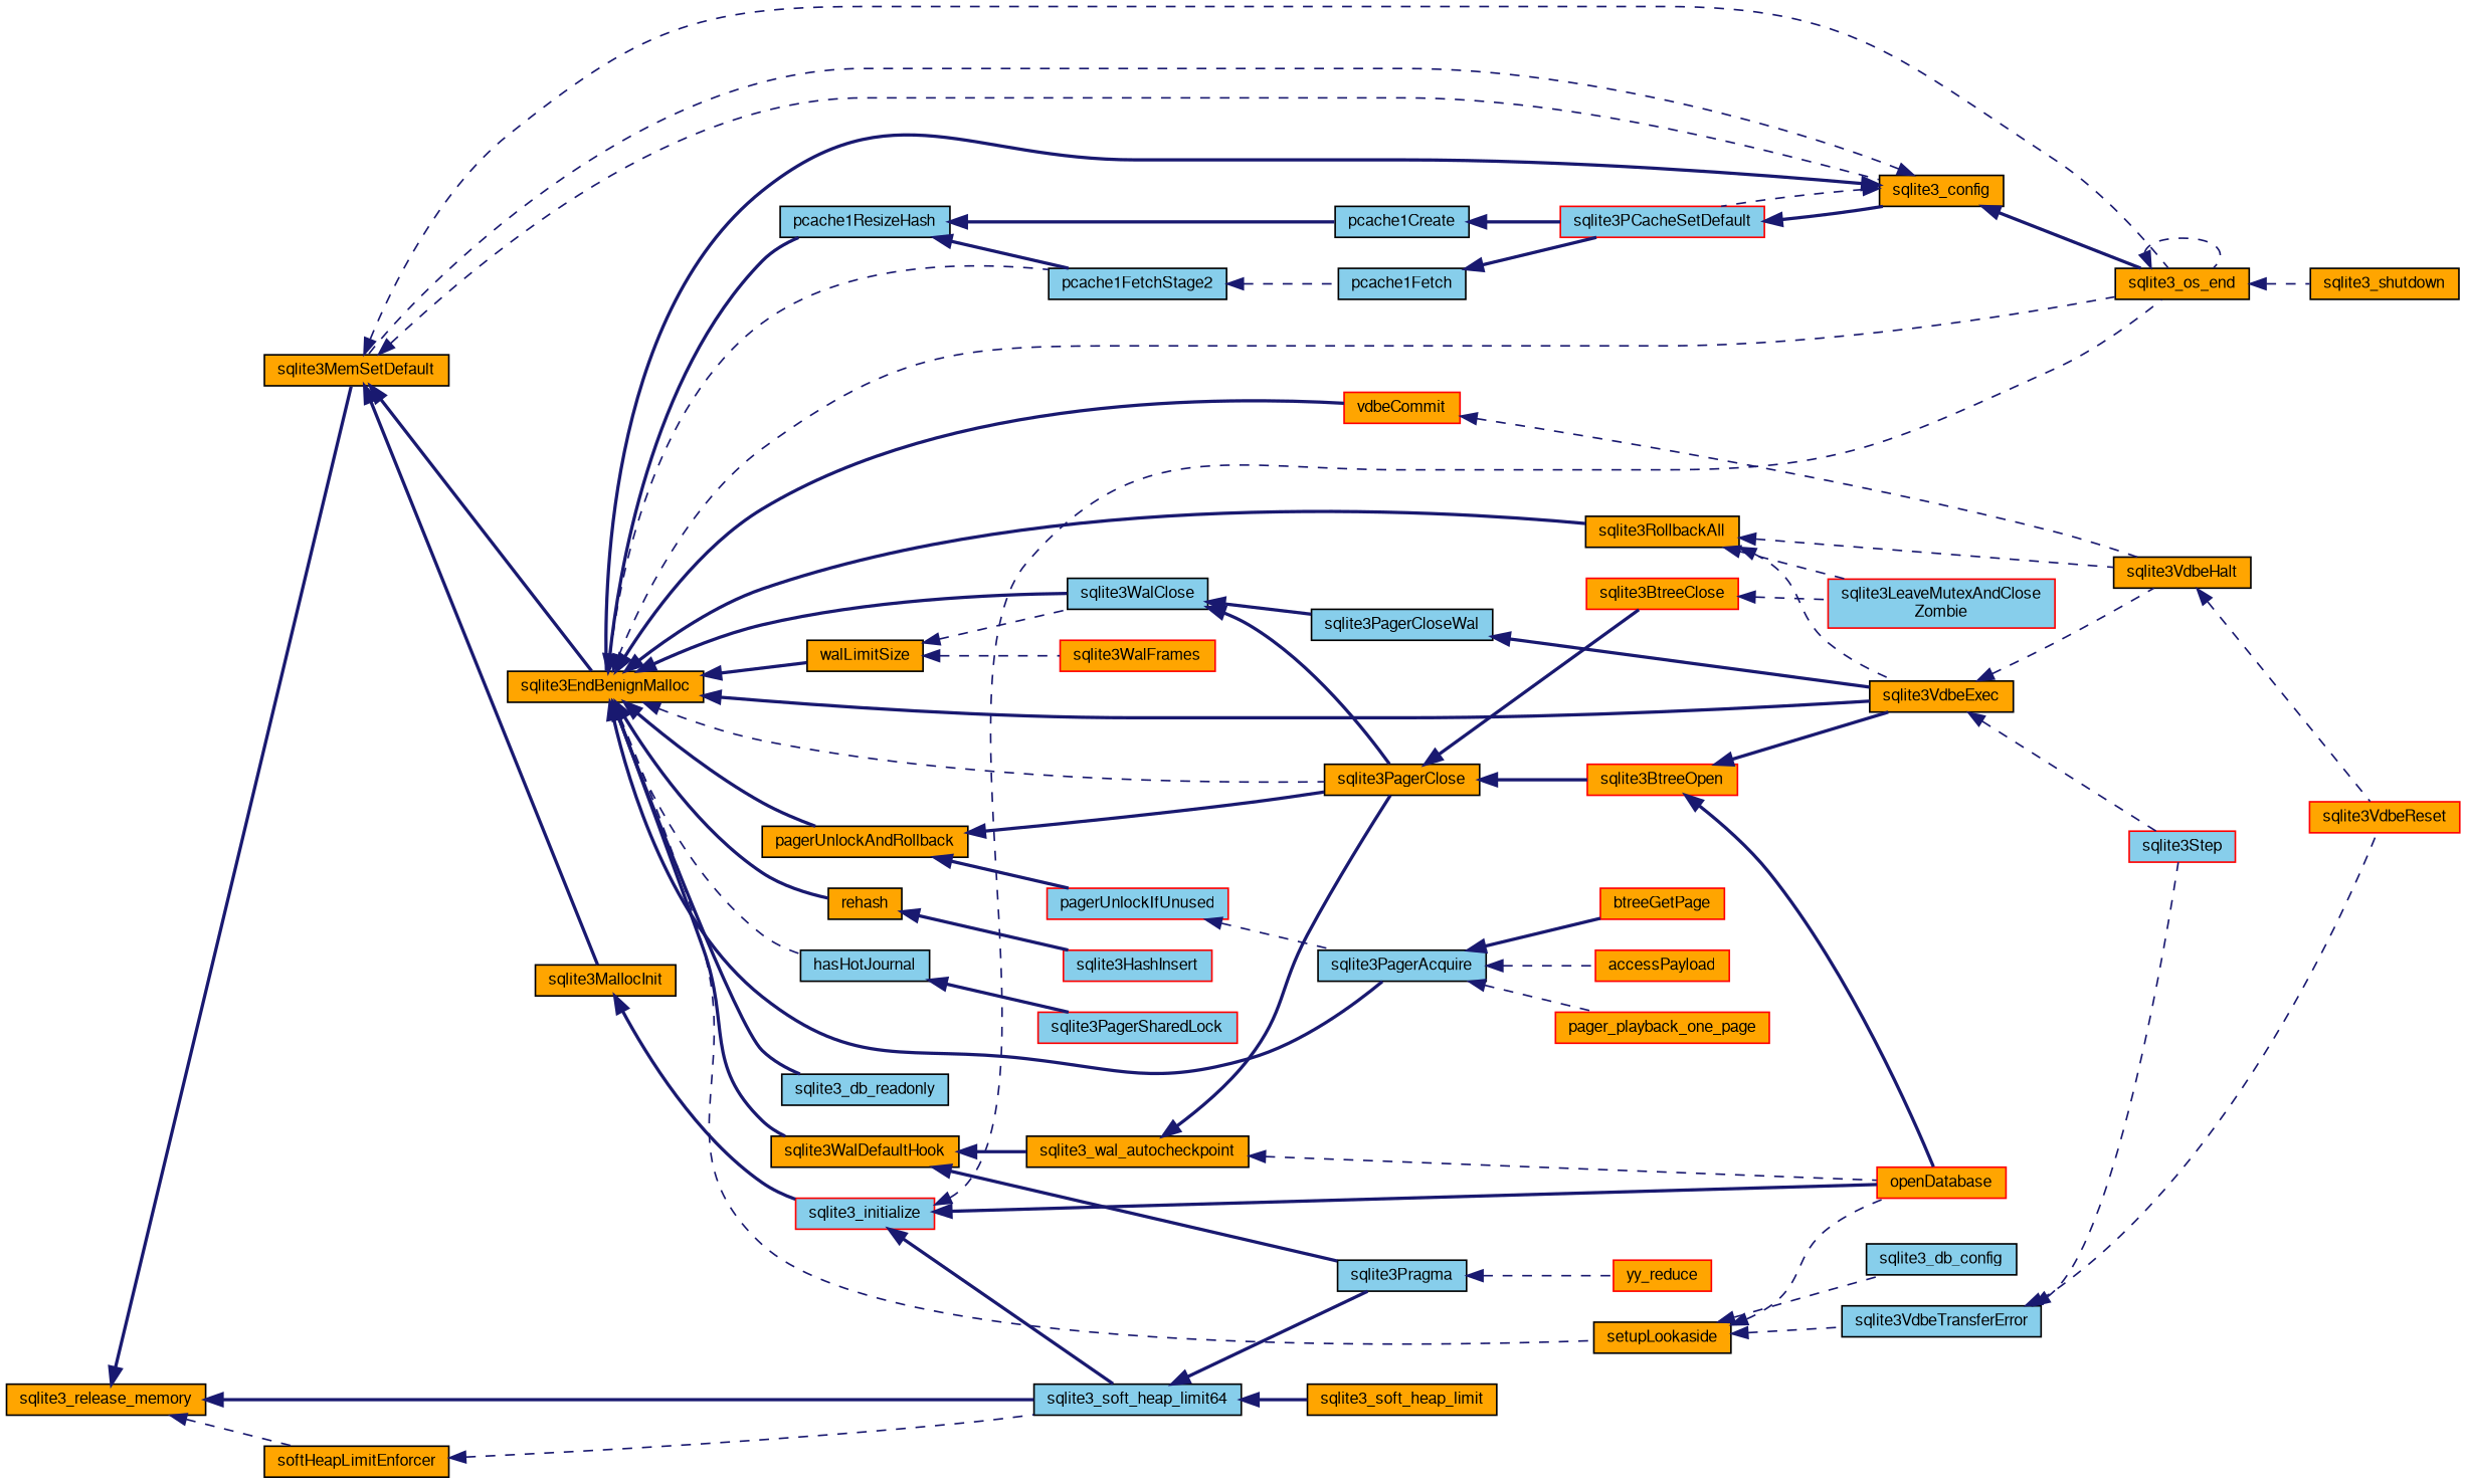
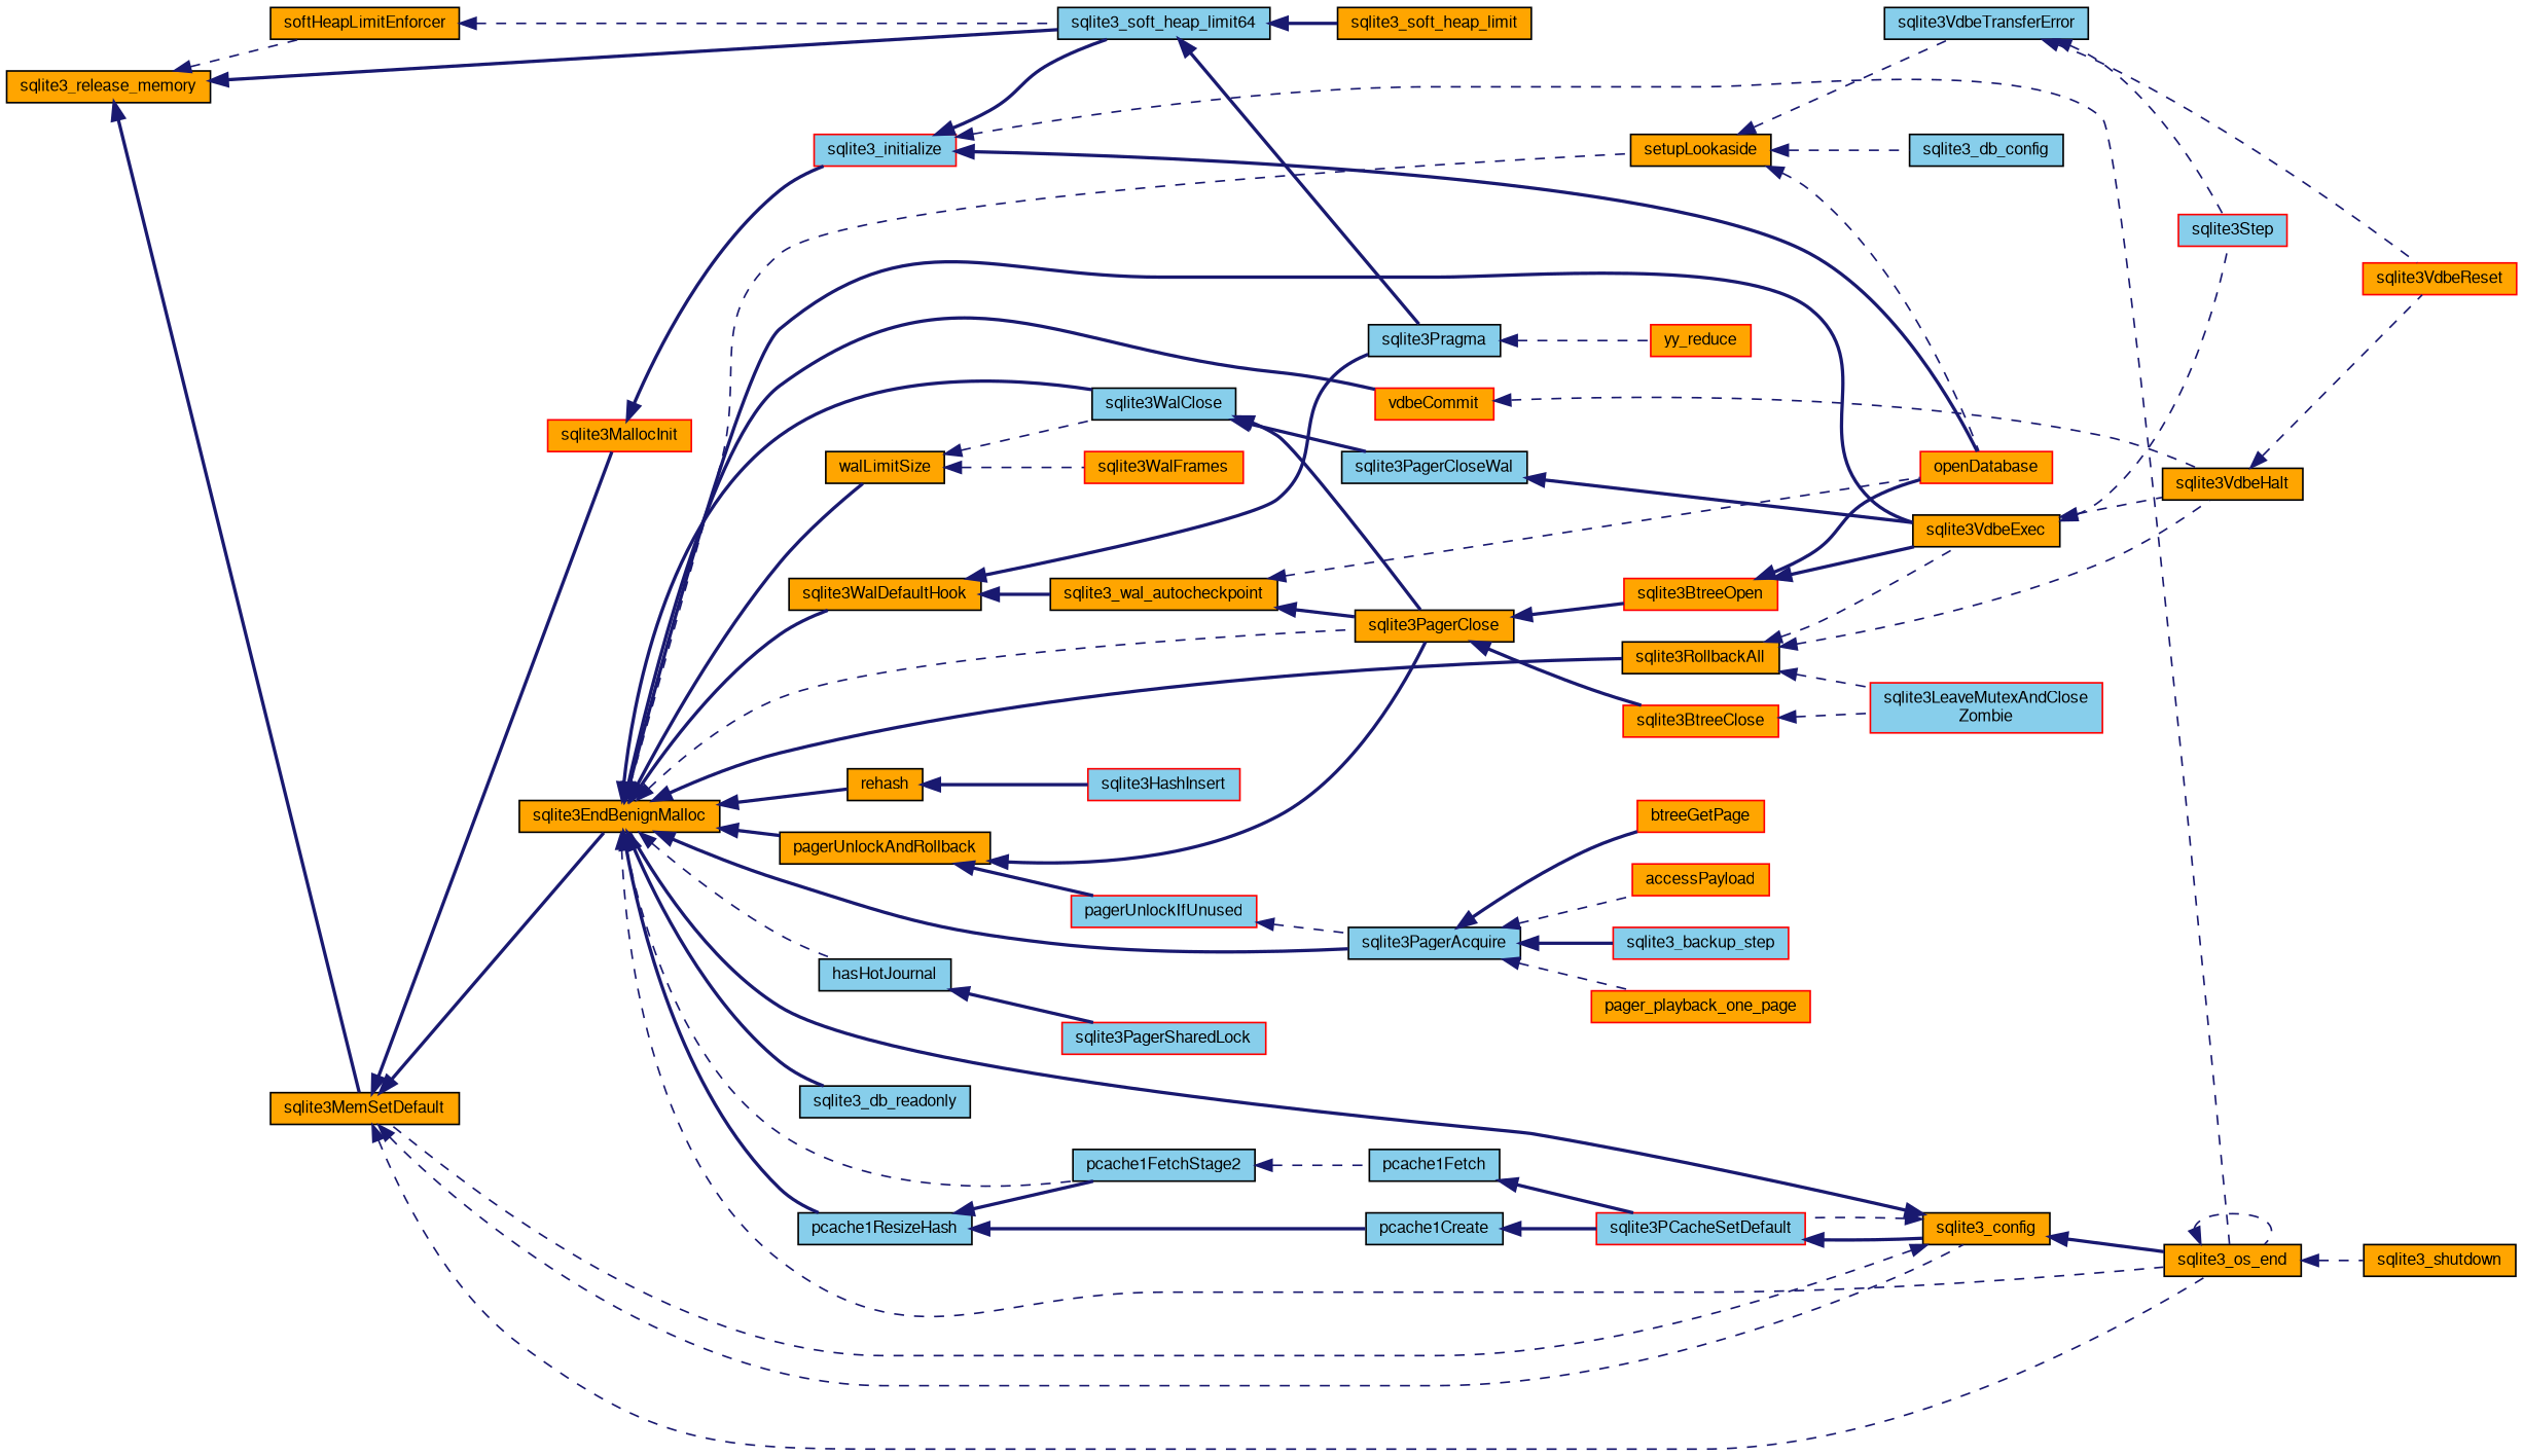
  digraph {
    rankdir=LR
    node [color=black fillcolor=orange fontname=FreeSans fontsize=10 shape=record style=filled]
    edge [color=midnightblue dir=back fontname=FreeSans fontsize=10 labelfontname=FreeSans labelfontsize=10 style=bold]
    n1 [fontcolor=black height=0.2 label=sqlite3_release_memory width=0.4]
    n2 [height=0.2 label=sqlite3MemSetDefault width=0.4]
    n3 [fillcolor=skyblue height=0.2 label=sqlite3_soft_heap_limit64 width=0.4]
    n4 [height=0.2 label=softHeapLimitEnforcer width=0.4]
    n5 [height=0.2 label=sqlite3EndBenignMalloc width=0.4]
    n6 [height=0.2 label=sqlite3_os_end width=0.4]
    n7 [height=0.2 label=sqlite3_config width=0.4]
-   n8 [height=0.2 label=sqlite3MallocInit width=0.4]
+   n8 [color=red height=0.2 label=sqlite3MallocInit width=0.4]
    n9 [fillcolor=skyblue height=0.2 label=sqlite3Pragma width=0.4]
    n10 [height=0.2 label=sqlite3_soft_heap_limit width=0.4]
    n11 [height=0.2 label=rehash width=0.4]
    n12 [fillcolor=skyblue height=0.2 label=pcache1ResizeHash width=0.4]
    n13 [fillcolor=skyblue height=0.2 label=pcache1FetchStage2 width=0.4]
    n14 [height=0.2 label=pagerUnlockAndRollback width=0.4]
    n15 [height=0.2 label=sqlite3PagerClose width=0.4]
    n16 [height=0.2 label=sqlite3VdbeExec width=0.4]
    n17 [fillcolor=skyblue height=0.2 label=sqlite3PagerAcquire width=0.4]
    n18 [fillcolor=skyblue height=0.2 label=hasHotJournal width=0.4]
    n19 [height=0.2 label=walLimitSize width=0.4]
    n20 [fillcolor=skyblue height=0.2 label=sqlite3WalClose width=0.4]
    n21 [color=red height=0.2 label=vdbeCommit width=0.4]
    n22 [height=0.2 label=setupLookaside width=0.4]
    n23 [height=0.2 label=sqlite3RollbackAll width=0.4]
    n24 [height=0.2 label=sqlite3WalDefaultHook width=0.4]
    n25 [fillcolor=skyblue height=0.2 label=sqlite3_db_readonly width=0.4]
    n26 [height=0.2 label=sqlite3_shutdown width=0.4]
    n27 [color=red fillcolor=skyblue height=0.2 label=sqlite3PCacheSetDefault width=0.4]
    n28 [color=red fillcolor=skyblue height=0.2 label=sqlite3_initialize width=0.4]
    n29 [color=red fillcolor=skyblue height=0.2 label=sqlite3HashInsert width=0.4]
    n30 [fillcolor=skyblue height=0.2 label=pcache1Create width=0.4]
    n31 [fillcolor=skyblue height=0.2 label=pcache1Fetch width=0.4]
    n32 [color=red fillcolor=skyblue height=0.2 label=pagerUnlockIfUnused width=0.4]
    n33 [color=red height=0.2 label=sqlite3BtreeOpen width=0.4]
    n34 [color=red height=0.2 label=sqlite3BtreeClose width=0.4]
    n35 [color=red fillcolor=skyblue height=0.2 label=sqlite3Step width=0.4]
    n36 [height=0.2 label=sqlite3VdbeHalt width=0.4]
    n37 [color=red height=0.2 label=pager_playback_one_page width=0.4]
    n38 [color=red height=0.2 label=btreeGetPage width=0.4]
    n39 [color=red height=0.2 label=accessPayload width=0.4]
+   n40 [color=red fillcolor=skyblue height=0.2 label=sqlite3_backup_step width=0.4]
    n41 [color=red fillcolor=skyblue height=0.2 label=sqlite3PagerSharedLock width=0.4]
    n42 [color=red height=0.2 label=sqlite3WalFrames width=0.4]
    n43 [fillcolor=skyblue height=0.2 label=sqlite3PagerCloseWal width=0.4]
    n44 [fillcolor=skyblue height=0.2 label=sqlite3VdbeTransferError width=0.4]
    n45 [color=red height=0.2 label=sqlite3VdbeReset width=0.4]
    n46 [color=red height=0.2 label=openDatabase width=0.4]
    n47 [fillcolor=skyblue height=0.2 label=sqlite3_db_config width=0.4]
    n48 [color=red fillcolor=skyblue height=0.2 label="sqlite3LeaveMutexAndClose\lZombie" width=0.4]
    n49 [height=0.2 label=sqlite3_wal_autocheckpoint width=0.4]
    n50 [color=red height=0.2 label=yy_reduce width=0.4]
    n1 -> n2
    n1 -> n3
    n1 -> n4 [style=dashed]
    n2 -> n5
    n2 -> n6 [style=dashed]
    n2 -> n7 [style=dashed]
    n2 -> n8
    n3 -> n9
    n3 -> n10
    n4 -> n3 [style=dashed]
    n5 -> n6 [style=dashed]
    n5 -> n11
    n5 -> n12
    n5 -> n13 [style=dashed]
    n5 -> n14
    n5 -> n15 [style=dashed]
    n5 -> n16
    n5 -> n17
    n5 -> n18 [style=dashed]
    n5 -> n19
    n5 -> n20
    n5 -> n21
    n5 -> n22 [style=dashed]
    n5 -> n23
    n5 -> n24
    n5 -> n25
    n6 -> n6 [style=dashed]
    n6 -> n26 [style=dashed]
    n7 -> n2 [style=dashed]
    n7 -> n5
    n7 -> n6
    n7 -> n27 [style=dashed]
    n8 -> n28
    n9 -> n50 [style=dashed]
    n11 -> n29
    n12 -> n13
    n12 -> n30
    n13 -> n31 [style=dashed]
    n14 -> n15
    n14 -> n32
    n15 -> n33
    n15 -> n34
    n16 -> n35 [style=dashed]
    n16 -> n36 [style=dashed]
    n17 -> n37 [style=dashed]
    n17 -> n38
    n17 -> n39 [style=dashed]
+   n17 -> n40
    n18 -> n41
    n19 -> n20 [style=dashed]
    n19 -> n42 [style=dashed]
    n20 -> n15
    n20 -> n43
    n21 -> n36 [style=dashed]
    n22 -> n44 [style=dashed]
    n22 -> n46 [style=dashed]
    n22 -> n47 [style=dashed]
    n23 -> n16 [style=dashed]
    n23 -> n36 [style=dashed]
    n23 -> n48 [style=dashed]
    n24 -> n9
    n24 -> n49
    n27 -> n7
    n28 -> n3
    n28 -> n6 [style=dashed]
    n28 -> n46
    n30 -> n27
    n31 -> n27
    n32 -> n17 [style=dashed]
    n33 -> n16
    n33 -> n46
    n34 -> n48 [style=dashed]
    n36 -> n45 [style=dashed]
    n43 -> n16
    n44 -> n35 [style=dashed]
    n44 -> n45 [style=dashed]
    n49 -> n15
    n49 -> n46 [style=dashed]
  }
